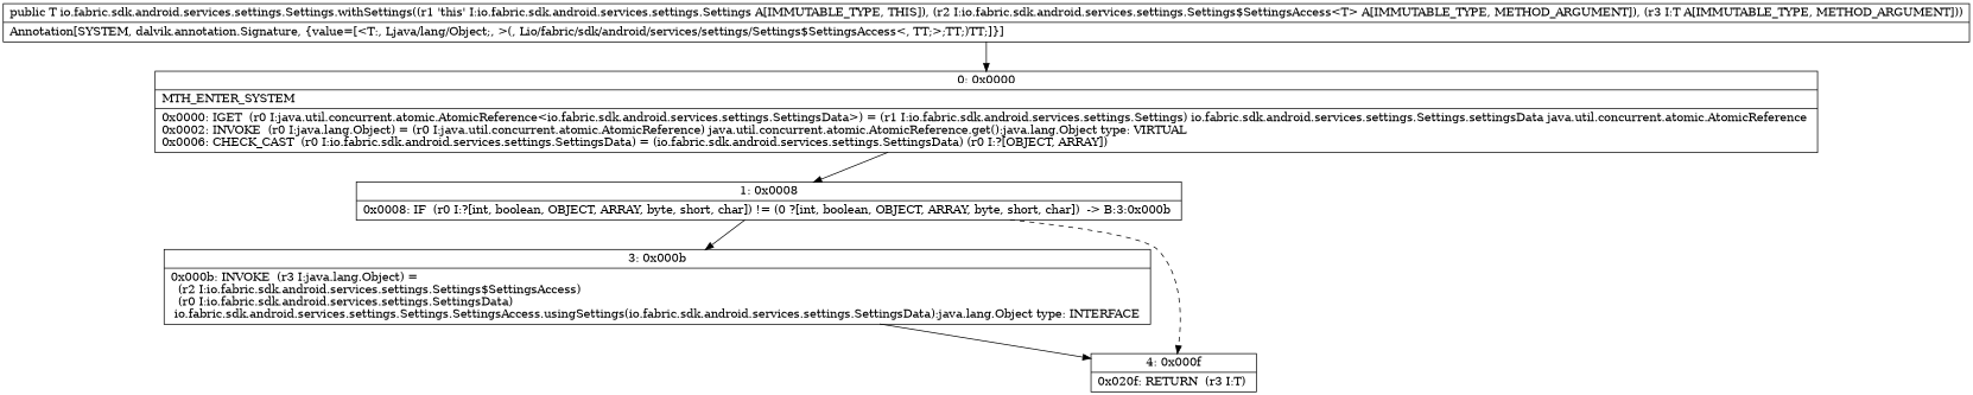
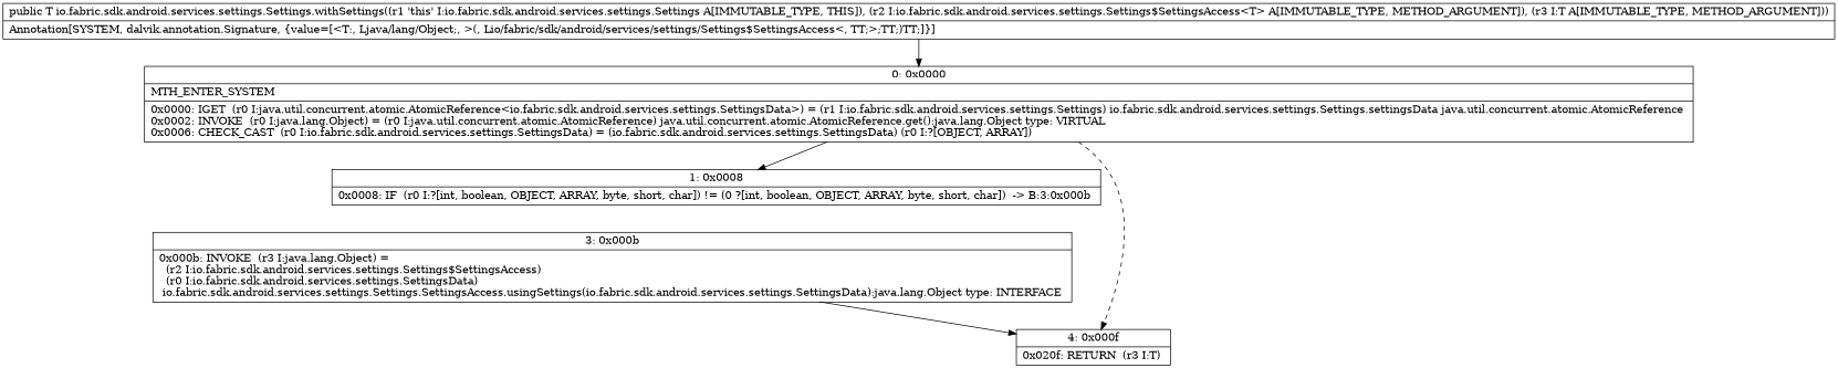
  digraph {
    node [shape=record]
    n1 [label="{0\:\ 0x0000|MTH_ENTER_SYSTEM\l|0x0000: IGET  (r0 I:java.util.concurrent.atomic.AtomicReference\<io.fabric.sdk.android.services.settings.SettingsData\>) = (r1 I:io.fabric.sdk.android.services.settings.Settings) io.fabric.sdk.android.services.settings.Settings.settingsData java.util.concurrent.atomic.AtomicReference \l0x0002: INVOKE  (r0 I:java.lang.Object) = (r0 I:java.util.concurrent.atomic.AtomicReference) java.util.concurrent.atomic.AtomicReference.get():java.lang.Object type: VIRTUAL \l0x0006: CHECK_CAST  (r0 I:io.fabric.sdk.android.services.settings.SettingsData) = (io.fabric.sdk.android.services.settings.SettingsData) (r0 I:?[OBJECT, ARRAY]) \l}"]
    n2 [label="{1\:\ 0x0008|0x0008: IF  (r0 I:?[int, boolean, OBJECT, ARRAY, byte, short, char]) != (0 ?[int, boolean, OBJECT, ARRAY, byte, short, char])  \-\> B:3:0x000b \l}"]
    n3 [label="{3\:\ 0x000b|0x000b: INVOKE  (r3 I:java.lang.Object) = \l  (r2 I:io.fabric.sdk.android.services.settings.Settings$SettingsAccess)\l  (r0 I:io.fabric.sdk.android.services.settings.SettingsData)\l io.fabric.sdk.android.services.settings.Settings.SettingsAccess.usingSettings(io.fabric.sdk.android.services.settings.SettingsData):java.lang.Object type: INTERFACE \l}"]
    n4 [label="{4\:\ 0x000f|0x020f: RETURN  (r3 I:T) \l}"]
    n5 [label="{public T io.fabric.sdk.android.services.settings.Settings.withSettings((r1 'this' I:io.fabric.sdk.android.services.settings.Settings A[IMMUTABLE_TYPE, THIS]), (r2 I:io.fabric.sdk.android.services.settings.Settings$SettingsAccess\<T\> A[IMMUTABLE_TYPE, METHOD_ARGUMENT]), (r3 I:T A[IMMUTABLE_TYPE, METHOD_ARGUMENT]))  | Annotation[SYSTEM, dalvik.annotation.Signature, \{value=[\<T:, Ljava\/lang\/Object;, \>(, Lio\/fabric\/sdk\/android\/services\/settings\/Settings$SettingsAccess\<, TT;\>;TT;)TT;]\}]\l}"]
    n1 -> n2
-   n2 -> n3
-   n2 -> n4 [style=dashed]
+   n1 -> n4 [style=dashed]
    n3 -> n4
    n5 -> n1
  }
